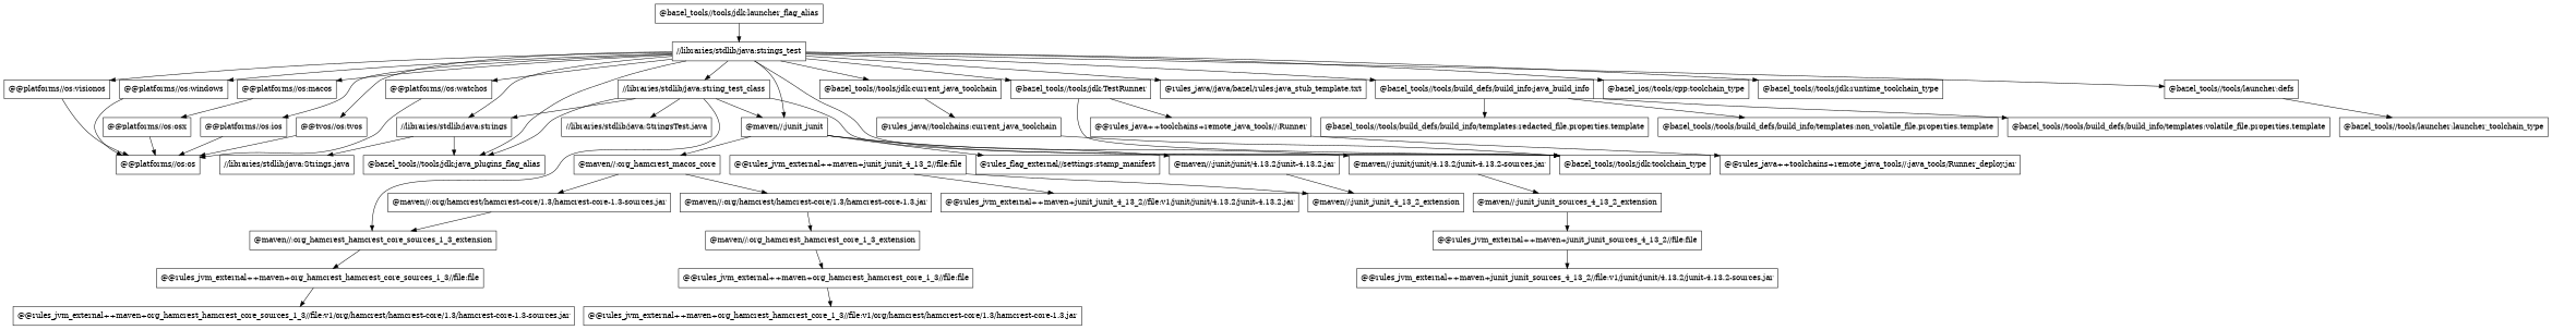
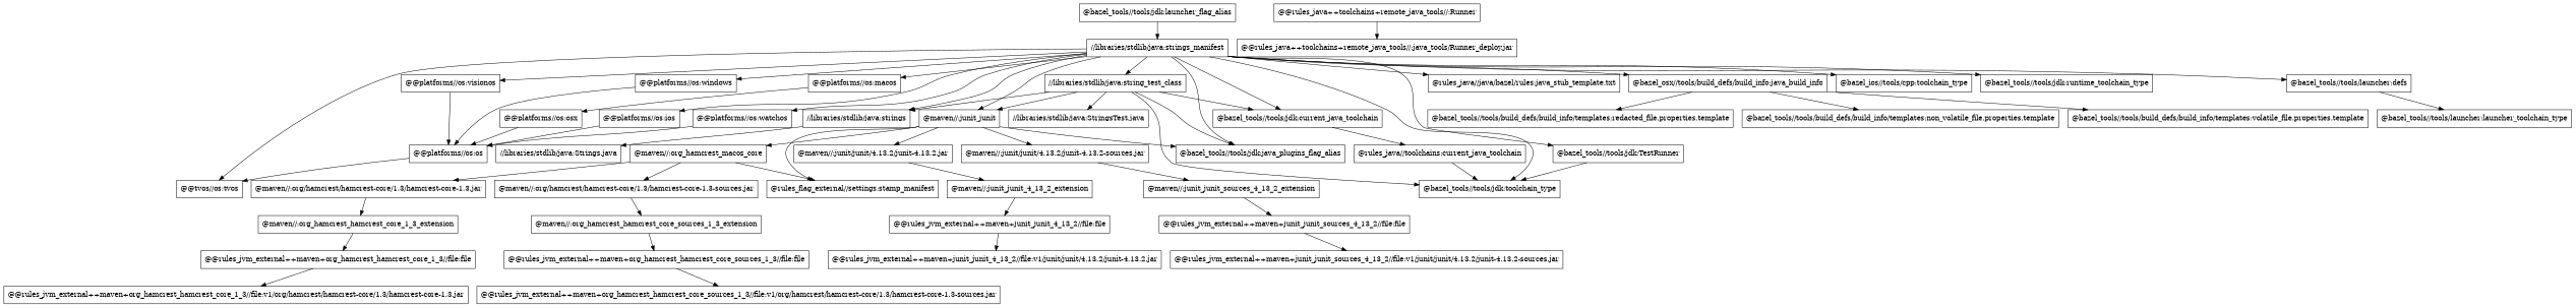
  digraph {
    node [shape=box]
-   "//libraries/stdlib/java:strings_test"
+   "//libraries/stdlib/java:strings_test" [label="//libraries/stdlib/java:strings_manifest"]
    "@@platforms//os:ios"
    n3 [label="@@tvos//os:tvos"]
    "@@platforms//os:macos"
    "//libraries/stdlib/java:strings"
    "@@platforms//os:watchos"
    "@@platforms//os:visionos"
    "//libraries/stdlib/java:string_test_class"
    "@bazel_tools//tools/jdk:java_plugins_flag_alias"
    "@maven//:junit_junit"
    "@rules_java//java/bazel/rules:java_stub_template.txt"
    "@bazel_tools//tools/jdk:toolchain_type"
    "@@platforms//os:windows"
-   "@bazel_tools//tools/build_defs/build_info:java_build_info"
+   "@bazel_tools//tools/build_defs/build_info:java_build_info" [label="@bazel_osx//tools/build_defs/build_info:java_build_info"]
    "@bazel_tools//tools/jdk:TestRunner"
    n16 [label="@bazel_ios//tools/cpp:toolchain_type"]
    "@bazel_tools//tools/jdk:runtime_toolchain_type"
    n18 [label="@bazel_tools//tools/launcher:defs"]
    "@bazel_tools//tools/jdk:current_java_toolchain"
    "@@platforms//os:os"
    "@@platforms//os:osx"
    "//libraries/stdlib/java:Strings.java"
    "//libraries/stdlib/java:StringsTest.java"
    "@maven//:junit/junit/4.13.2/junit-4.13.2.jar"
    "@maven//:junit/junit/4.13.2/junit-4.13.2-sources.jar"
    n26 [label="@maven//:org_hamcrest_macos_core"]
    n27 [label="@rules_flag_external//settings:stamp_manifest"]
    "@bazel_tools//tools/jdk:launcher_flag_alias"
    "@bazel_tools//tools/build_defs/build_info/templates:redacted_file.properties.template"
    "@bazel_tools//tools/build_defs/build_info/templates:non_volatile_file.properties.template"
    "@bazel_tools//tools/build_defs/build_info/templates:volatile_file.properties.template"
    "@@rules_java++toolchains+remote_java_tools//:Runner"
    "@bazel_tools//tools/launcher:launcher_toolchain_type"
    "@rules_java//toolchains:current_java_toolchain"
    "@maven//:junit_junit_4_13_2_extension"
    "@maven//:junit_junit_sources_4_13_2_extension"
    "@maven//:org/hamcrest/hamcrest-core/1.3/hamcrest-core-1.3.jar"
    "@maven//:org/hamcrest/hamcrest-core/1.3/hamcrest-core-1.3-sources.jar"
    "@@rules_java++toolchains+remote_java_tools//:java_tools/Runner_deploy.jar"
    "@@rules_jvm_external++maven+junit_junit_4_13_2//file:file"
    "@@rules_jvm_external++maven+junit_junit_sources_4_13_2//file:file"
    "@maven//:org_hamcrest_hamcrest_core_1_3_extension"
    "@maven//:org_hamcrest_hamcrest_core_sources_1_3_extension"
    "@@rules_jvm_external++maven+org_hamcrest_hamcrest_core_1_3//file:file"
    "@@rules_jvm_external++maven+org_hamcrest_hamcrest_core_sources_1_3//file:file"
    "@@rules_jvm_external++maven+org_hamcrest_hamcrest_core_sources_1_3//file:v1/org/hamcrest/hamcrest-core/1.3/hamcrest-core-1.3-sources.jar"
    "@@rules_jvm_external++maven+org_hamcrest_hamcrest_core_1_3//file:v1/org/hamcrest/hamcrest-core/1.3/hamcrest-core-1.3.jar"
    "@@rules_jvm_external++maven+junit_junit_sources_4_13_2//file:v1/junit/junit/4.13.2/junit-4.13.2-sources.jar"
    "@@rules_jvm_external++maven+junit_junit_4_13_2//file:v1/junit/junit/4.13.2/junit-4.13.2.jar"
    "//libraries/stdlib/java:strings_test" -> "@@platforms//os:ios"
    "//libraries/stdlib/java:strings_test" -> n3
    "//libraries/stdlib/java:strings_test" -> "@@platforms//os:macos"
    "//libraries/stdlib/java:strings_test" -> "//libraries/stdlib/java:strings"
    "//libraries/stdlib/java:strings_test" -> "@@platforms//os:watchos"
    "//libraries/stdlib/java:strings_test" -> "@@platforms//os:visionos"
    "//libraries/stdlib/java:strings_test" -> "//libraries/stdlib/java:string_test_class"
    "//libraries/stdlib/java:strings_test" -> "@bazel_tools//tools/jdk:java_plugins_flag_alias"
    "//libraries/stdlib/java:strings_test" -> "@maven//:junit_junit"
    "//libraries/stdlib/java:strings_test" -> "@rules_java//java/bazel/rules:java_stub_template.txt"
    "//libraries/stdlib/java:strings_test" -> "@bazel_tools//tools/jdk:toolchain_type"
    "//libraries/stdlib/java:strings_test" -> "@@platforms//os:windows"
    "//libraries/stdlib/java:strings_test" -> "@bazel_tools//tools/build_defs/build_info:java_build_info"
    "//libraries/stdlib/java:strings_test" -> "@bazel_tools//tools/jdk:TestRunner"
    "//libraries/stdlib/java:strings_test" -> n16
    "//libraries/stdlib/java:strings_test" -> "@bazel_tools//tools/jdk:runtime_toolchain_type"
    "//libraries/stdlib/java:strings_test" -> n18
    "//libraries/stdlib/java:strings_test" -> "@bazel_tools//tools/jdk:current_java_toolchain"
    "@@platforms//os:ios" -> "@@platforms//os:os"
-   n3 -> "@@platforms//os:os"
+   "@@platforms//os:os" -> n3
    "@@platforms//os:macos" -> "@@platforms//os:osx"
-   "//libraries/stdlib/java:strings" -> "@bazel_tools//tools/jdk:java_plugins_flag_alias"
+   "@maven//:junit_junit" -> "@bazel_tools//tools/jdk:java_plugins_flag_alias"
    "//libraries/stdlib/java:strings" -> "//libraries/stdlib/java:Strings.java"
    "@@platforms//os:watchos" -> "@@platforms//os:os"
    "@@platforms//os:visionos" -> "@@platforms//os:os"
    "//libraries/stdlib/java:string_test_class" -> "//libraries/stdlib/java:strings"
    "//libraries/stdlib/java:string_test_class" -> "@bazel_tools//tools/jdk:java_plugins_flag_alias"
    "//libraries/stdlib/java:string_test_class" -> "@maven//:junit_junit"
    "//libraries/stdlib/java:string_test_class" -> "@bazel_tools//tools/jdk:toolchain_type"
-   "//libraries/stdlib/java:string_test_class" -> "@maven//:org_hamcrest_hamcrest_core_sources_1_3_extension"
+   "//libraries/stdlib/java:string_test_class" -> "@bazel_tools//tools/jdk:current_java_toolchain"
    "//libraries/stdlib/java:string_test_class" -> "//libraries/stdlib/java:StringsTest.java"
    "@maven//:junit_junit" -> "@maven//:junit/junit/4.13.2/junit-4.13.2.jar"
    "@maven//:junit_junit" -> "@maven//:junit/junit/4.13.2/junit-4.13.2-sources.jar"
    "@maven//:junit_junit" -> n26
    "@maven//:junit_junit" -> n27
    "@@platforms//os:windows" -> "@@platforms//os:os"
    "@bazel_tools//tools/build_defs/build_info:java_build_info" -> "@bazel_tools//tools/build_defs/build_info/templates:redacted_file.properties.template"
    "@bazel_tools//tools/build_defs/build_info:java_build_info" -> "@bazel_tools//tools/build_defs/build_info/templates:non_volatile_file.properties.template"
    "@bazel_tools//tools/build_defs/build_info:java_build_info" -> "@bazel_tools//tools/build_defs/build_info/templates:volatile_file.properties.template"
    "@bazel_tools//tools/jdk:TestRunner" -> "@bazel_tools//tools/jdk:toolchain_type"
-   "@bazel_tools//tools/jdk:TestRunner" -> "@@rules_java++toolchains+remote_java_tools//:Runner"
    n18 -> "@bazel_tools//tools/launcher:launcher_toolchain_type"
    "@bazel_tools//tools/jdk:current_java_toolchain" -> "@rules_java//toolchains:current_java_toolchain"
    "@@platforms//os:osx" -> "@@platforms//os:os"
    "@maven//:junit/junit/4.13.2/junit-4.13.2.jar" -> "@maven//:junit_junit_4_13_2_extension"
    "@maven//:junit/junit/4.13.2/junit-4.13.2-sources.jar" -> "@maven//:junit_junit_sources_4_13_2_extension"
+   n26 -> n27
    n26 -> "@maven//:org/hamcrest/hamcrest-core/1.3/hamcrest-core-1.3.jar"
    n26 -> "@maven//:org/hamcrest/hamcrest-core/1.3/hamcrest-core-1.3-sources.jar"
    "@bazel_tools//tools/jdk:launcher_flag_alias" -> "//libraries/stdlib/java:strings_test"
    "@@rules_java++toolchains+remote_java_tools//:Runner" -> "@@rules_java++toolchains+remote_java_tools//:java_tools/Runner_deploy.jar"
    "@rules_java//toolchains:current_java_toolchain" -> "@bazel_tools//tools/jdk:toolchain_type"
-   "@@rules_jvm_external++maven+junit_junit_4_13_2//file:file" -> "@maven//:junit_junit_4_13_2_extension"
+   "@maven//:junit_junit_4_13_2_extension" -> "@@rules_jvm_external++maven+junit_junit_4_13_2//file:file"
    "@maven//:junit_junit_sources_4_13_2_extension" -> "@@rules_jvm_external++maven+junit_junit_sources_4_13_2//file:file"
    "@maven//:org/hamcrest/hamcrest-core/1.3/hamcrest-core-1.3.jar" -> "@maven//:org_hamcrest_hamcrest_core_1_3_extension"
    "@maven//:org/hamcrest/hamcrest-core/1.3/hamcrest-core-1.3-sources.jar" -> "@maven//:org_hamcrest_hamcrest_core_sources_1_3_extension"
    "@@rules_jvm_external++maven+junit_junit_4_13_2//file:file" -> "@@rules_jvm_external++maven+junit_junit_4_13_2//file:v1/junit/junit/4.13.2/junit-4.13.2.jar"
    "@@rules_jvm_external++maven+junit_junit_sources_4_13_2//file:file" -> "@@rules_jvm_external++maven+junit_junit_sources_4_13_2//file:v1/junit/junit/4.13.2/junit-4.13.2-sources.jar"
    "@maven//:org_hamcrest_hamcrest_core_1_3_extension" -> "@@rules_jvm_external++maven+org_hamcrest_hamcrest_core_1_3//file:file"
    "@maven//:org_hamcrest_hamcrest_core_sources_1_3_extension" -> "@@rules_jvm_external++maven+org_hamcrest_hamcrest_core_sources_1_3//file:file"
    "@@rules_jvm_external++maven+org_hamcrest_hamcrest_core_1_3//file:file" -> "@@rules_jvm_external++maven+org_hamcrest_hamcrest_core_1_3//file:v1/org/hamcrest/hamcrest-core/1.3/hamcrest-core-1.3.jar"
    "@@rules_jvm_external++maven+org_hamcrest_hamcrest_core_sources_1_3//file:file" -> "@@rules_jvm_external++maven+org_hamcrest_hamcrest_core_sources_1_3//file:v1/org/hamcrest/hamcrest-core/1.3/hamcrest-core-1.3-sources.jar"
  }
